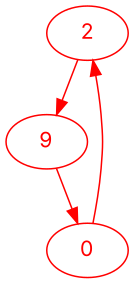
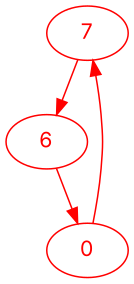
  digraph {
    fontname=Inter
    node [color=red fontcolor=red fontname=Inter]
    edge [color=red fontname=Inter]
-   2
-   6 [label=9]
+   2 [label=7]
+   6
    n3 [label=0]
    2 -> 6
    6 -> n3
    n3 -> 2
  }
